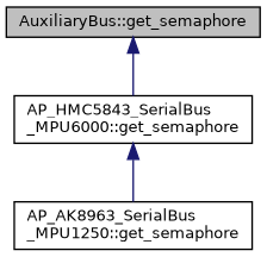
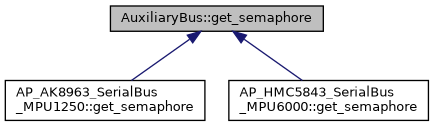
  digraph {
    rankdir=TB
    node [color=black fillcolor=white fontname=Helvetica fontsize=10 shape=record style=filled]
    edge [color=midnightblue dir=back fontname=Helvetica fontsize=10 labelfontname=Helvetica labelfontsize=10 style=solid]
    n1 [fillcolor=grey75 fontcolor=black height=0.2 label="AuxiliaryBus::get_semaphore" width=0.4]
    n2 [height=0.2 label="AP_AK8963_SerialBus\l_MPU1250::get_semaphore" width=0.4]
    n3 [height=0.2 label="AP_HMC5843_SerialBus\l_MPU6000::get_semaphore" width=0.4]
-   n3 -> n2
+   n1 -> n2
    n1 -> n3
  }
